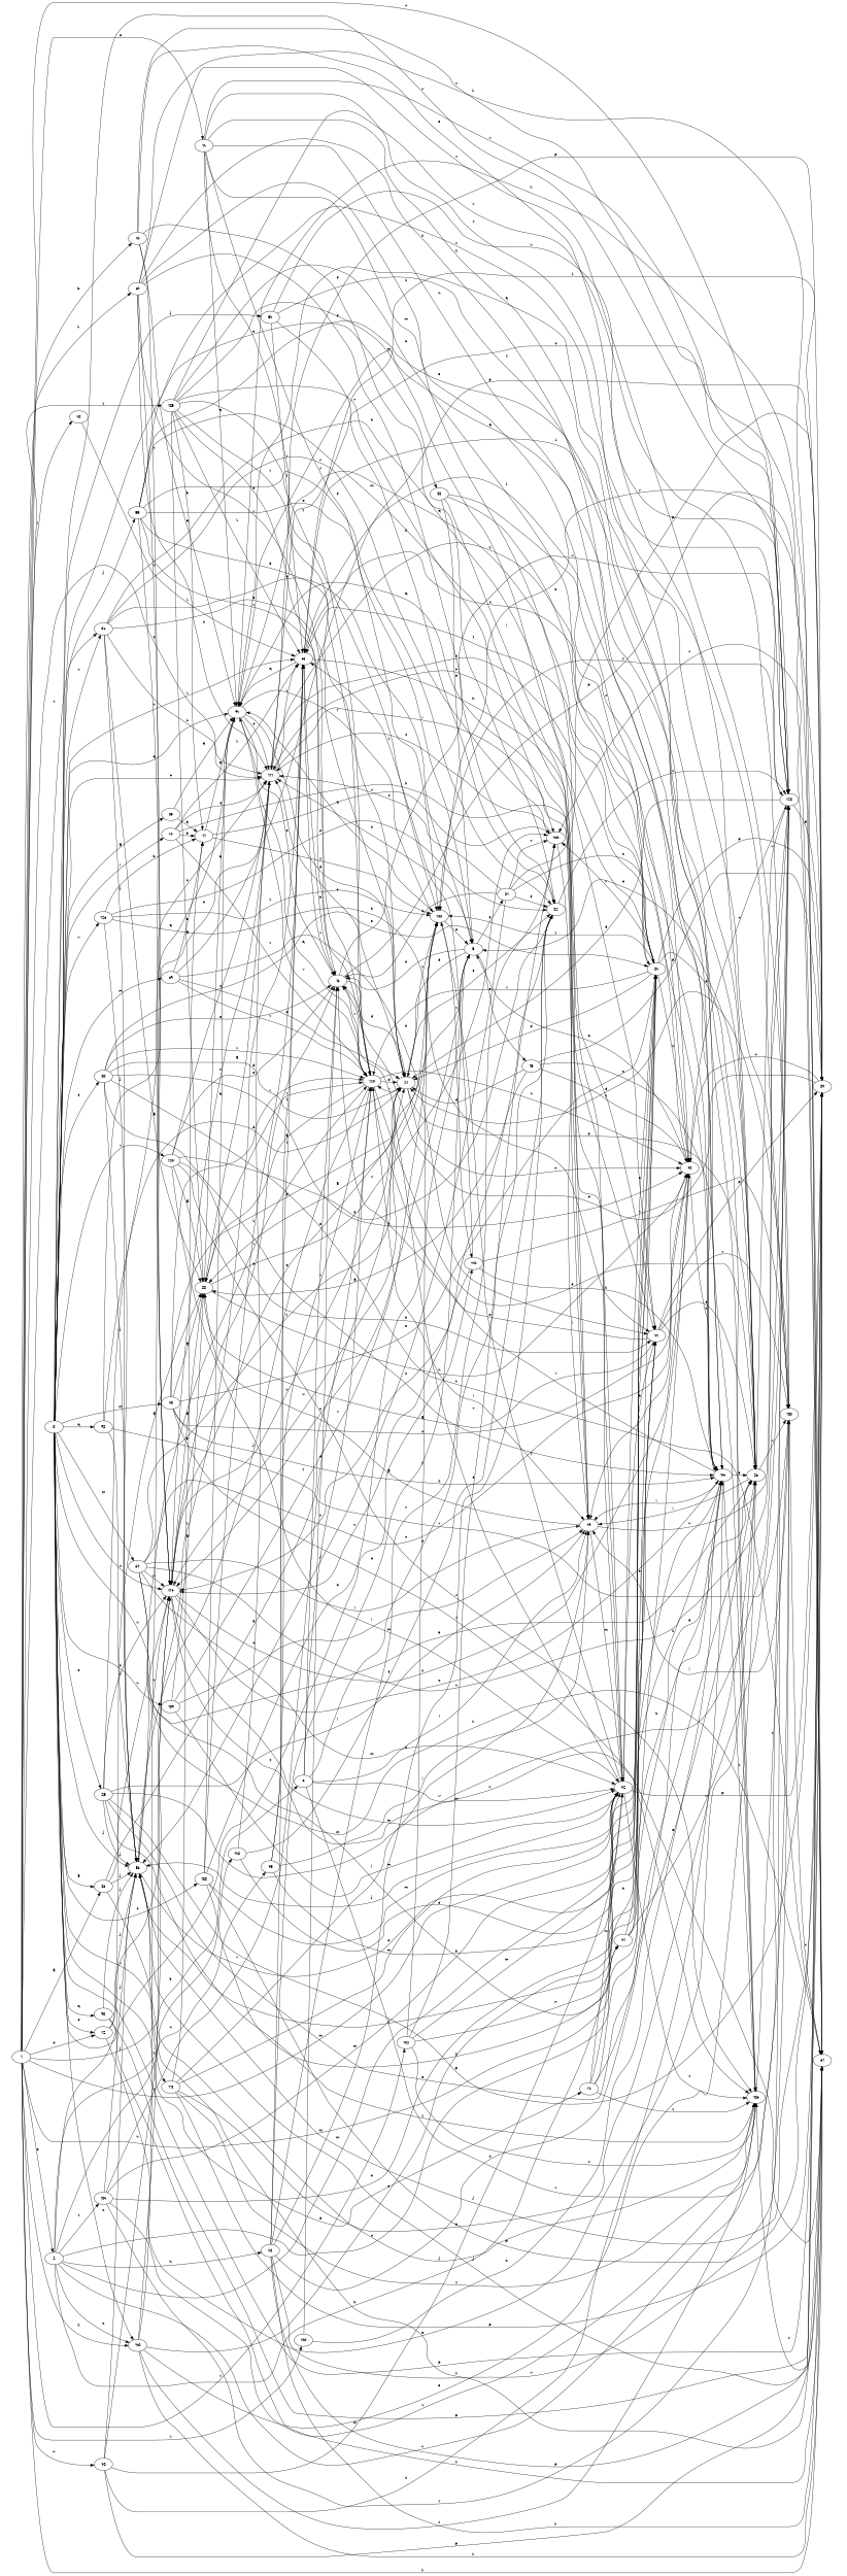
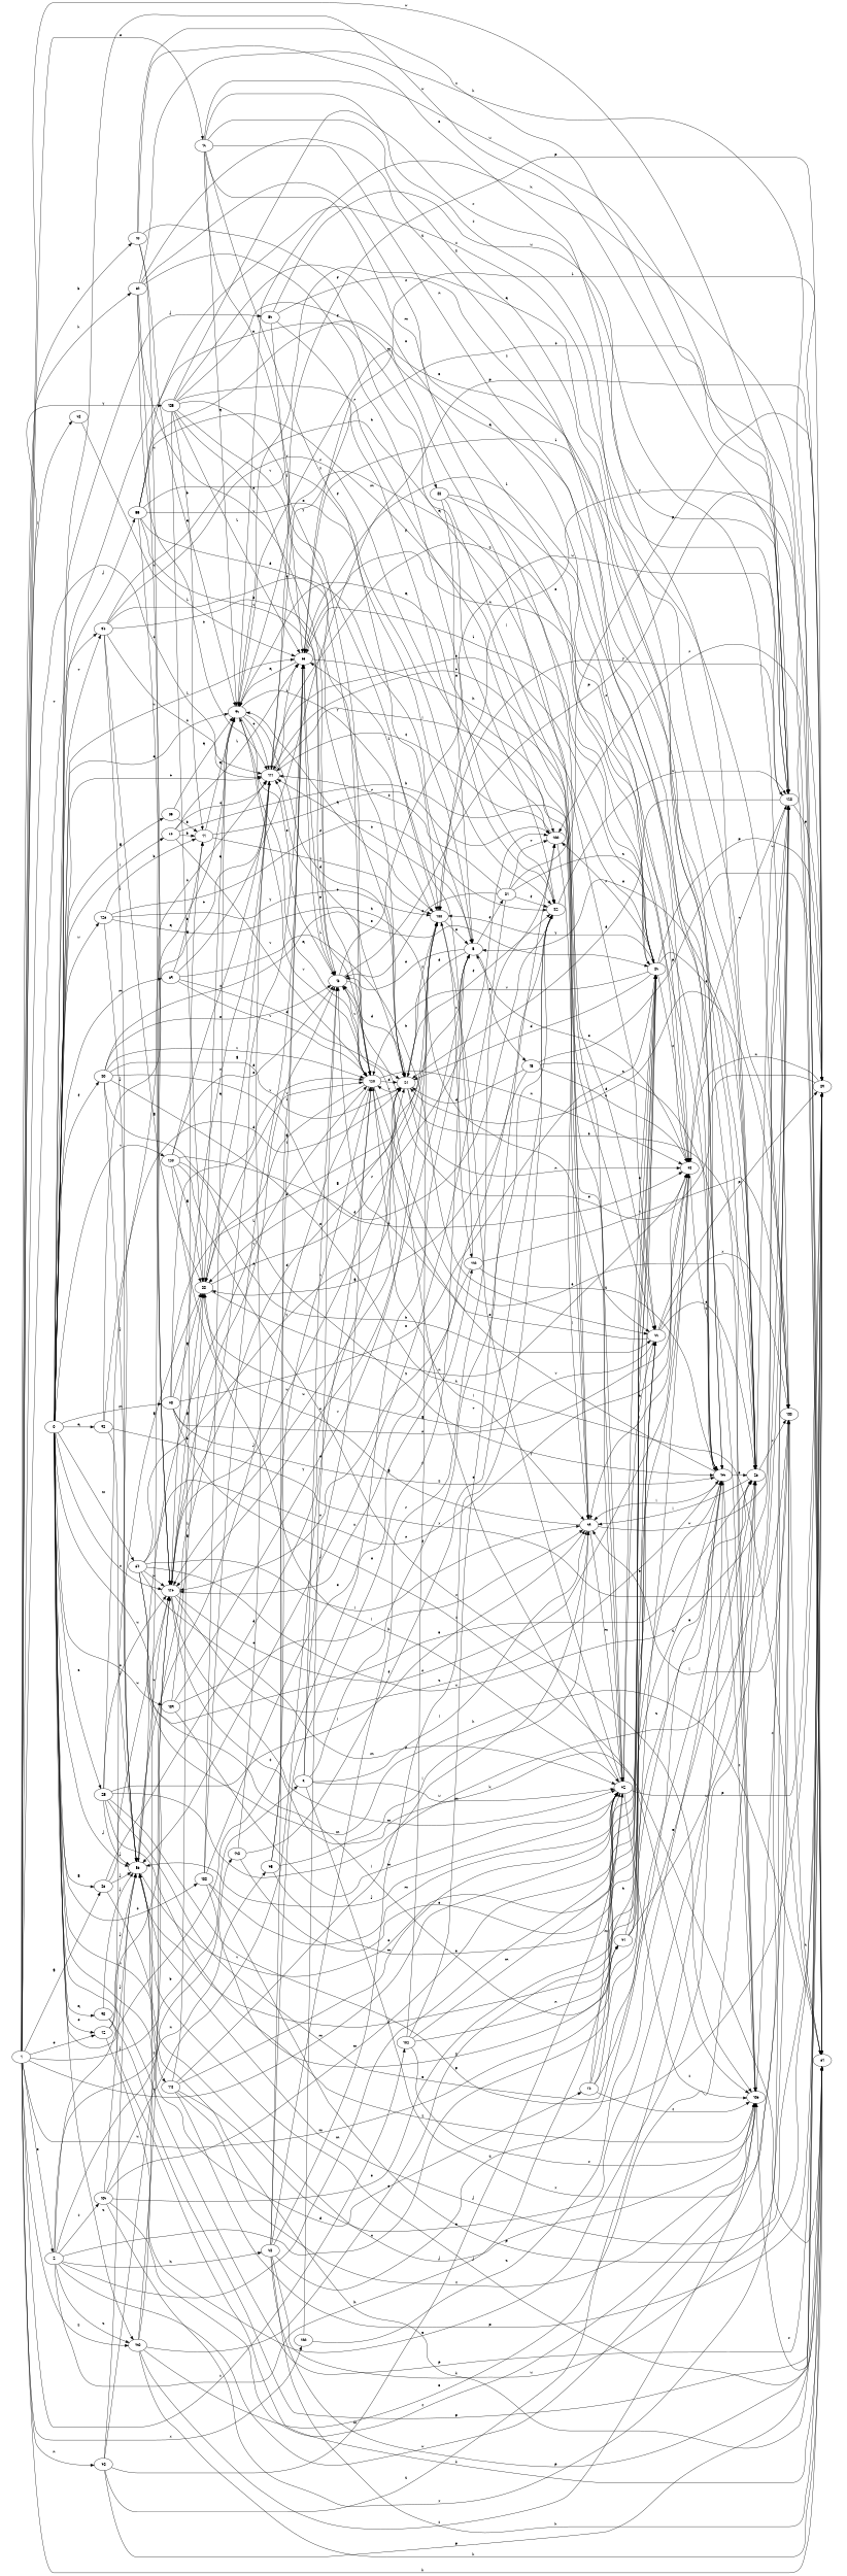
  strict digraph {
    fontname="Patrick Hand"
    rankdir=LR
    node [fontname="Patrick Hand"]
    edge [fontname="Patrick Hand"]
    0
    12
    17
    25
    30
    35
    36
    47
    54
    55
    56
    66
    67
    69
    70
    71
    83
    89
    90
    93
    94
    97
    108
    109
    110
    111
    117
    118
    120
    126
    128
    140
    38
    26
    72
    44
    106
    144
    49
    61
    78
    16
    21
    123
    84
    11
    32
    5
    138
    133
    100
    1
    2
    9
    10
    14
    48
    60
    73
    130
    132
    135
    43
    75
    104
    143
    15
    31
    0 -> 12 [label=c]
    0 -> 17 [label=d]
    0 -> 25 [label=e]
    0 -> 30 [label=f]
    0 -> 35 [label=g]
    0 -> 36 [label=g]
    0 -> 47 [label=i]
    0 -> 54 [label=j]
    0 -> 55 [label=j]
    0 -> 56 [label=j]
    0 -> 66 [label=l]
    0 -> 67 [label=m]
    0 -> 69 [label=m]
    0 -> 70 [label=m]
    0 -> 71 [label=m]
    0 -> 83 [label=o]
    0 -> 89 [label=p]
    0 -> 90 [label=q]
    0 -> 93 [label=q]
    0 -> 94 [label=q]
    0 -> 97 [label=r]
    0 -> 108 [label=t]
    0 -> 109 [label=t]
    0 -> 110 [label=t]
    0 -> 111 [label=t]
    0 -> 117 [label=u]
    0 -> 118 [label=v]
    0 -> 120 [label=v]
    0 -> 126 [label=w]
    0 -> 128 [label=w]
    0 -> 140 [label=z]
    12 -> 56 [label=j]
    12 -> 38 [label=g]
    12 -> 26 [label=e]
    17 -> 26 [label=e]
    17 -> 72 [label=m]
    17 -> 44 [label=h]
    17 -> 106 [label=s]
    17 -> 144 [label=z]
    25 -> 56 [label=j]
    25 -> 89 [label=p]
    25 -> 94 [label=q]
    25 -> 117 [label=u]
    25 -> 128 [label=w]
    25 -> 26 [label=e]
    25 -> 106 [label=s]
    25 -> 49 [label=i]
    30 -> 56 [label=j]
    30 -> 144 [label=z]
    30 -> 61 [label=k]
    30 -> 78 [label=n]
    30 -> 16 [label=c]
    30 -> 21 [label=d]
    30 -> 123 [label=v]
    30 -> 84 [label=o]
    35 -> 94 [label=q]
    35 -> 11 [label=b]
    36 -> 56 [label=j]
    36 -> 117 [label=u]
    36 -> 61 [label=k]
    36 -> 21 [label=d]
    47 -> 66 [label=l]
    47 -> 111 [label=t]
    47 -> 44 [label=h]
    47 -> 123 [label=v]
    47 -> 11 [label=b]
    54 -> 66 [label=l]
    54 -> 128 [label=w]
    54 -> 106 [label=s]
    54 -> 32 [label=f]
    55 -> 117 [label=u]
    55 -> 128 [label=w]
    55 -> 26 [label=e]
    55 -> 72 [label=m]
    55 -> 21 [label=d]
    55 -> 123 [label=v]
    55 -> 32 [label=f]
    55 -> 5 [label=a]
    56 -> 117 [label=u]
    56 -> 123 [label=v]
    56 -> 84 [label=o]
    66 -> 94 [label=q]
    66 -> 44 [label=h]
    66 -> 78 [label=n]
    66 -> 16 [label=c]
    67 -> 117 [label=u]
    67 -> 128 [label=w]
    67 -> 26 [label=e]
    67 -> 72 [label=m]
    67 -> 49 [label=i]
    67 -> 61 [label=k]
    67 -> 78 [label=n]
    67 -> 138 [label=y]
    69 -> 89 [label=p]
    69 -> 44 [label=h]
    69 -> 21 [label=d]
    69 -> 123 [label=v]
    69 -> 11 [label=b]
    70 -> 38 [label=g]
    70 -> 106 [label=s]
    70 -> 144 [label=z]
    70 -> 78 [label=n]
    70 -> 21 [label=d]
    70 -> 123 [label=v]
    70 -> 84 [label=o]
    71 -> 128 [label=w]
    71 -> 26 [label=e]
    71 -> 144 [label=z]
    71 -> 84 [label=o]
    83 -> 106 [label=s]
    83 -> 49 [label=i]
    83 -> 84 [label=o]
    83 -> 5 [label=a]
    89 -> 56 [label=j]
    89 -> 66 [label=l]
    89 -> 78 [label=n]
    89 -> 16 [label=c]
    90 -> 56 [label=j]
    90 -> 89 [label=p]
    90 -> 61 [label=k]
    93 -> 56 [label=j]
    93 -> 111 [label=t]
    93 -> 21 [label=d]
    93 -> 133 [label=x]
    94 -> 111 [label=t]
    94 -> 61 [label=k]
    94 -> 16 [label=c]
    94 -> 21 [label=d]
    94 -> 123 [label=v]
    94 -> 138 [label=y]
    97 -> 56 [label=j]
    97 -> 111 [label=t]
    97 -> 38 [label=g]
    97 -> 44 [label=h]
    97 -> 21 [label=d]
    97 -> 5 [label=a]
    97 -> 100 [label=r]
    108 -> 66 [label=l]
    108 -> 89 [label=p]
    108 -> 94 [label=q]
    108 -> 72 [label=m]
    108 -> 144 [label=z]
    108 -> 5 [label=a]
    109 -> 38 [label=g]
    109 -> 72 [label=m]
    109 -> 49 [label=i]
    109 -> 138 [label=y]
    110 -> 66 [label=l]
    110 -> 117 [label=u]
    110 -> 144 [label=z]
    110 -> 133 [label=x]
    111 -> 66 [label=l]
    111 -> 89 [label=p]
    111 -> 117 [label=u]
    111 -> 38 [label=g]
    111 -> 144 [label=z]
    111 -> 49 [label=i]
    111 -> 84 [label=o]
    117 -> 38 [label=g]
    117 -> 72 [label=m]
    117 -> 144 [label=z]
    117 -> 61 [label=k]
    117 -> 78 [label=n]
    117 -> 16 [label=c]
    117 -> 21 [label=d]
    118 -> 89 [label=p]
    118 -> 26 [label=e]
    118 -> 72 [label=m]
    118 -> 106 [label=s]
    118 -> 49 [label=i]
    118 -> 11 [label=b]
    120 -> 111 [label=t]
    120 -> 38 [label=g]
-   120 -> 72 [label=m]
+   120 -> 72 [label=h]
    120 -> 44 [label=h]
    120 -> 106 [label=s]
    120 -> 16 [label=c]
    120 -> 32 [label=f]
    126 -> 56 [label=j]
    126 -> 44 [label=h]
    126 -> 11 [label=b]
    126 -> 32 [label=f]
    126 -> 138 [label=y]
    128 -> 89 [label=p]
    128 -> 78 [label=n]
    128 -> 21 [label=d]
    128 -> 138 [label=y]
    140 -> 111 [label=t]
    140 -> 117 [label=u]
    140 -> 26 [label=e]
    140 -> 106 [label=s]
    140 -> 61 [label=k]
    140 -> 84 [label=o]
    38 -> 94 [label=q]
    38 -> 78 [label=n]
    38 -> 123 [label=v]
    38 -> 100 [label=r]
    26 -> 94 [label=q]
    26 -> 128 [label=w]
    26 -> 49 [label=i]
    26 -> 5 [label=a]
    26 -> 133 [label=x]
    72 -> 56 [label=j]
    72 -> 89 [label=p]
    72 -> 44 [label=h]
    72 -> 106 [label=s]
    72 -> 16 [label=c]
    72 -> 84 [label=o]
    72 -> 138 [label=y]
    44 -> 56 [label=j]
    44 -> 89 [label=p]
    44 -> 38 [label=g]
    44 -> 26 [label=e]
    44 -> 16 [label=c]
    44 -> 133 [label=x]
    106 -> 56 [label=j]
    106 -> 133 [label=x]
    144 -> 66 [label=l]
    144 -> 26 [label=e]
    144 -> 106 [label=s]
    144 -> 49 [label=i]
    144 -> 123 [label=v]
    49 -> 94 [label=q]
    49 -> 128 [label=w]
    49 -> 38 [label=g]
    49 -> 72 [label=m]
    61 -> 56 [label=j]
    61 -> 111 [label=t]
    61 -> 106 [label=s]
    61 -> 138 [label=y]
    61 -> 100 [label=r]
    78 -> 144 [label=z]
    78 -> 49 [label=i]
    78 -> 5 [label=a]
    16 -> 66 [label=l]
    16 -> 89 [label=p]
    16 -> 128 [label=w]
    16 -> 21 [label=d]
    16 -> 123 [label=v]
    21 -> 111 [label=t]
    21 -> 117 [label=u]
    21 -> 26 [label=e]
    21 -> 78 [label=n]
    21 -> 123 [label=v]
    21 -> 32 [label=f]
    21 -> 138 [label=y]
    123 -> 56 [label=j]
    123 -> 94 [label=q]
    123 -> 38 [label=g]
    123 -> 26 [label=e]
    123 -> 49 [label=i]
    123 -> 78 [label=n]
    123 -> 21 [label=d]
    84 -> 66 [label=l]
    84 -> 89 [label=p]
    84 -> 94 [label=q]
    84 -> 111 [label=t]
    84 -> 26 [label=e]
    84 -> 78 [label=n]
    84 -> 21 [label=d]
    84 -> 123 [label=v]
    84 -> 138 [label=y]
    84 -> 100 [label=r]
    11 -> 94 [label=q]
    11 -> 138 [label=y]
    11 -> 100 [label=r]
    32 -> 117 [label=u]
    32 -> 128 [label=w]
    5 -> 111 [label=t]
    5 -> 117 [label=u]
    5 -> 38 [label=g]
    5 -> 16 [label=c]
    5 -> 21 [label=d]
    5 -> 15 [label=c]
    5 -> 31 [label=f]
    138 -> 94 [label=q]
    138 -> 110 [label=x]
    138 -> 117 [label=u]
    138 -> 5 [label=a]
    133 -> 66 [label=l]
    133 -> 94 [label=q]
    133 -> 49 [label=i]
    133 -> 61 [label=k]
    133 -> 21 [label=d]
    100 -> 111 [label=t]
    100 -> 49 [label=i]
    1 -> 12 [label=c]
    1 -> 36 [label=g]
    1 -> 71 [label=m]
    1 -> 97 [label=r]
    1 -> 111 [label=t]
    1 -> 128 [label=w]
    1 -> 140 [label=z]
    1 -> 72 [label=m]
    1 -> 61 [label=k]
    1 -> 2 [label=a]
    1 -> 9 [label=b]
    1 -> 10 [label=b]
    1 -> 14 [label=c]
    1 -> 48 [label=i]
    1 -> 60 [label=k]
    1 -> 73 [label=n]
    1 -> 130 [label=x]
    1 -> 132 [label=x]
    1 -> 135 [label=y]
    2 -> 66 [label=l]
    2 -> 128 [label=w]
    2 -> 140 [label=z]
    2 -> 72 [label=m]
    2 -> 44 [label=h]
    2 -> 78 [label=n]
    2 -> 43 [label=h]
    2 -> 75 [label=n]
    2 -> 104 [label=s]
    2 -> 143 [label=z]
    9 -> 72 [label=m]
    9 -> 49 [label=i]
    9 -> 16 [label=c]
    9 -> 123 [label=v]
    9 -> 32 [label=f]
    9 -> 133 [label=x]
    10 -> 94 [label=q]
    10 -> 117 [label=u]
    10 -> 128 [label=w]
    10 -> 26 [label=e]
    10 -> 32 [label=f]
    14 -> 94 [label=q]
    14 -> 128 [label=w]
    14 -> 72 [label=m]
    14 -> 106 [label=s]
    14 -> 144 [label=z]
    14 -> 78 [label=n]
    14 -> 123 [label=v]
    14 -> 138 [label=y]
    48 -> 66 [label=l]
    60 -> 111 [label=t]
    60 -> 117 [label=u]
    60 -> 144 [label=z]
    60 -> 61 [label=k]
    60 -> 78 [label=n]
    60 -> 123 [label=v]
    60 -> 32 [label=f]
-   60 -> 133 [label=x]
    73 -> 56 [label=j]
    73 -> 89 [label=p]
    73 -> 117 [label=u]
    73 -> 72 [label=m]
    73 -> 144 [label=z]
    130 -> 144 [label=z]
    130 -> 16 [label=c]
    132 -> 72 [label=m]
    132 -> 106 [label=s]
    132 -> 78 [label=n]
    132 -> 138 [label=y]
    132 -> 100 [label=r]
    135 -> 66 [label=l]
    135 -> 38 [label=g]
    135 -> 72 [label=m]
    135 -> 16 [label=c]
    135 -> 123 [label=v]
    135 -> 84 [label=o]
    135 -> 11 [label=b]
    135 -> 138 [label=y]
    135 -> 133 [label=x]
    135 -> 100 [label=r]
    43 -> 66 [label=l]
    43 -> 89 [label=p]
    43 -> 128 [label=w]
    43 -> 144 [label=z]
    43 -> 61 [label=k]
    43 -> 32 [label=f]
    43 -> 5 [label=a]
    43 -> 100 [label=r]
    75 -> 66 [label=l]
    75 -> 49 [label=i]
    75 -> 123 [label=v]
    75 -> 84 [label=o]
    104 -> 56 [label=j]
    104 -> 72 [label=m]
    104 -> 106 [label=s]
    104 -> 123 [label=v]
    104 -> 84 [label=o]
    104 -> 133 [label=x]
    143 -> 111 [label=t]
    143 -> 84 [label=o]
    143 -> 32 [label=f]
    15 -> 89 [label=p]
    15 -> 38 [label=g]
    15 -> 144 [label=z]
    15 -> 78 [label=n]
    15 -> 21 [label=d]
    31 -> 56 [label=j]
    31 -> 89 [label=p]
    31 -> 111 [label=t]
    31 -> 144 [label=z]
    31 -> 16 [label=c]
    31 -> 32 [label=f]
    31 -> 100 [label=r]
  }
